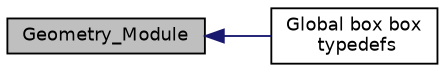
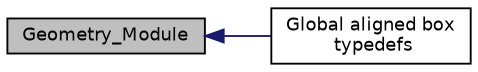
  digraph {
    rankdir=LR
    node [color=black fontname=Helvetica fontsize=10 shape=record style=filled]
    n1 [fillcolor=grey75 fontcolor=black height=0.2 label=Geometry_Module width=0.4]
-   n2 [fillcolor=white height=0.2 label="Global box box\l typedefs" width=0.4]
+   n2 [fillcolor=white height=0.2 label="Global aligned box\l typedefs" width=0.4]
    n1 -> n2 [color=midnightblue dir=back fontname=Helvetica fontsize=10 labelfontname=Helvetica labelfontsize=10 shape=plaintext style=solid]
  }
